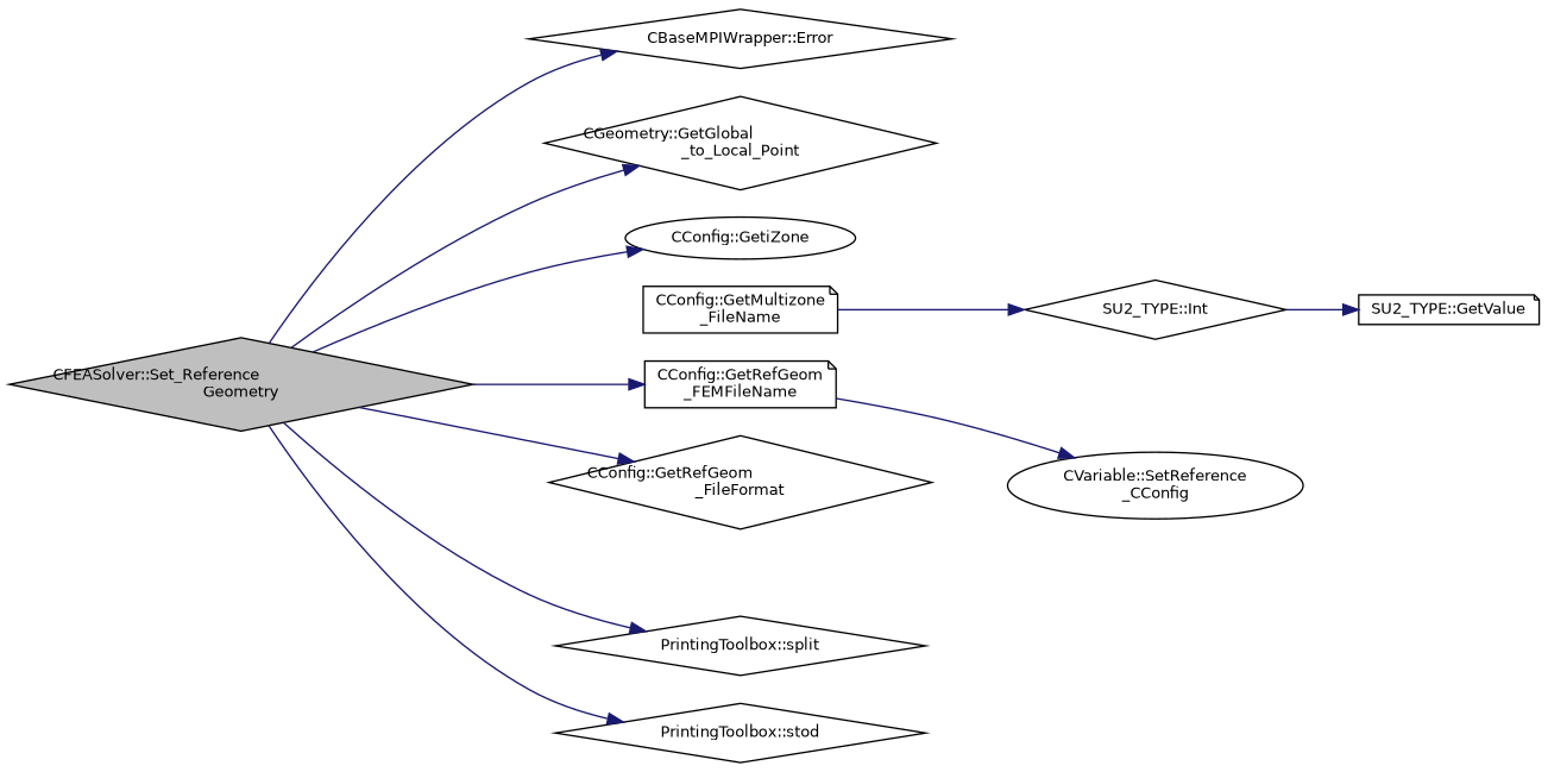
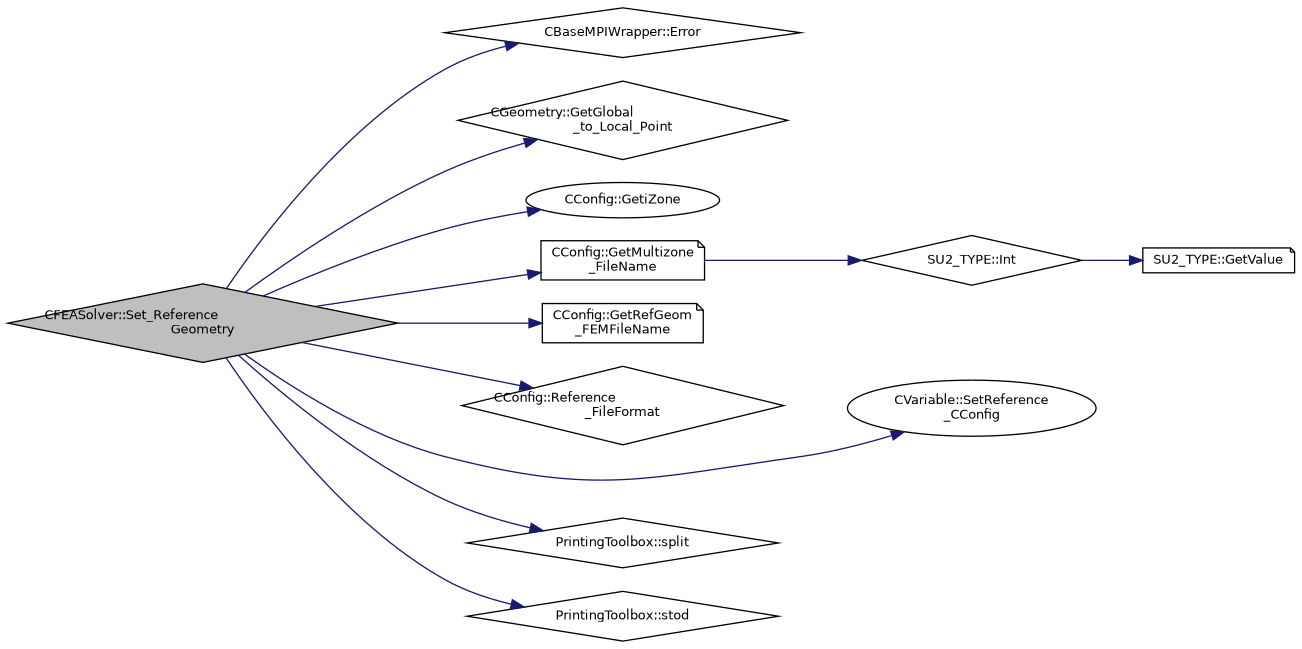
  digraph {
    rankdir=LR
    node [color=black fillcolor=white fontname=Helvetica fontsize=10 shape=diamond style=filled]
    edge [color=midnightblue fontname=Helvetica fontsize=10 labelfontname=Helvetica labelfontsize=10 style=solid]
    n1 [fillcolor=grey75 fontcolor=black height=0.2 label="CFEASolver::Set_Reference\lGeometry" width=0.4]
    n2 [height=0.2 label="CBaseMPIWrapper::Error" width=0.4]
    n3 [height=0.2 label="CGeometry::GetGlobal\l_to_Local_Point" width=0.4]
    n4 [height=0.2 label="CConfig::GetiZone" shape=ellipse width=0.4]
    n5 [height=0.2 label="CConfig::GetMultizone\l_FileName" shape=note width=0.4]
    n6 [height=0.2 label="CConfig::GetRefGeom\l_FEMFileName" shape=note width=0.4]
-   n7 [height=0.2 label="CConfig::GetRefGeom\l_FileFormat" width=0.4]
+   n7 [height=0.2 label="CConfig::Reference\l_FileFormat" width=0.4]
    n8 [height=0.2 label="CVariable::SetReference\l_CConfig" shape=ellipse width=0.4]
    n9 [height=0.2 label="PrintingToolbox::split" width=0.4]
    n10 [height=0.2 label="PrintingToolbox::stod" width=0.4]
    n11 [height=0.2 label="SU2_TYPE::Int" width=0.4]
    n12 [height=0.2 label="SU2_TYPE::GetValue" shape=note width=0.4]
    n1 -> n2
    n1 -> n3
    n1 -> n4
+   n1 -> n5
    n1 -> n6
    n1 -> n7
-   n6 -> n8
+   n1 -> n8
    n1 -> n9
    n1 -> n10
    n5 -> n11
    n11 -> n12
  }
